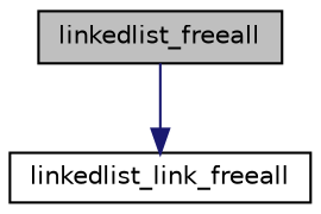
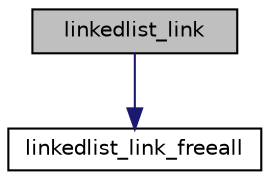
  digraph {
    rankdir=TB
    node [color=black fontname=Helvetica fontsize=10 shape=record style=filled]
-   n1 [fillcolor=grey75 fontcolor=black height=0.2 label=linkedlist_freeall width=0.4]
+   n1 [fillcolor=grey75 fontcolor=black height=0.2 label=linkedlist_link width=0.4]
    n2 [fillcolor=white height=0.2 label=linkedlist_link_freeall width=0.4]
    n1 -> n2 [color=midnightblue fontname=Helvetica fontsize=10 labelfontname=Helvetica labelfontsize=10 style=solid]
  }
